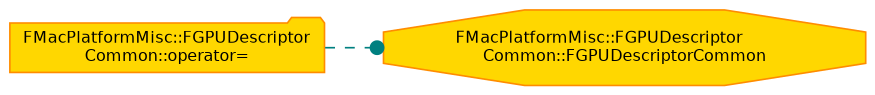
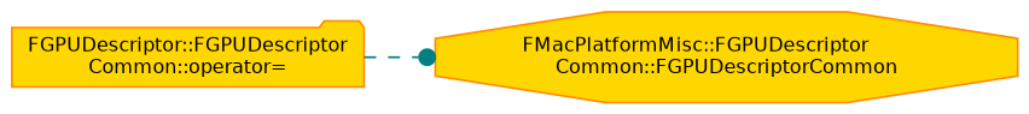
  digraph {
    rankdir=LR
    node [color=darkorange fillcolor=gold fontname=Helvetica fontsize=10 style=filled]
-   n1 [fontcolor=black height=0.2 label="FMacPlatformMisc::FGPUDescriptor\lCommon::operator=" shape=folder width=0.4]
+   n1 [fontcolor=black height=0.2 label="FGPUDescriptor::FGPUDescriptor\lCommon::operator=" shape=folder width=0.4]
    n2 [height=0.2 label="FMacPlatformMisc::FGPUDescriptor\lCommon::FGPUDescriptorCommon" shape=octagon width=0.4]
    n1 -> n2 [color=teal fontname=Helvetica fontsize=10 labelfontname=Helvetica labelfontsize=10 style=dashed arrowhead=dot]
  }
